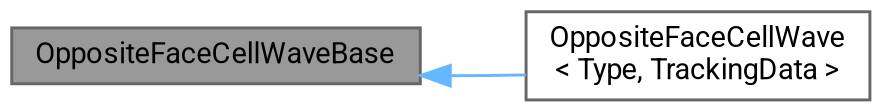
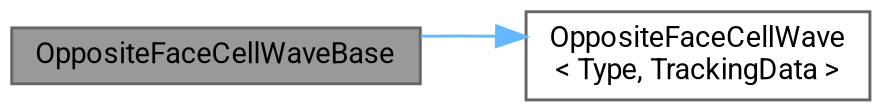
  digraph {
    rankdir=LR
    fontname=Roboto
    node [color=gray40 fontname=Roboto fontsize=10 shape=box style=filled]
    n1 [fillcolor=grey60 fontcolor=black height=0.2 label=OppositeFaceCellWaveBase width=0.4]
    n2 [fillcolor=white height=0.2 label="OppositeFaceCellWave\l\< Type, TrackingData \>" width=0.4]
-   n1 -> n2 [color=steelblue1 dir=back fontname=Roboto fontsize=10 labelfontname=Helvetica labelfontsize=10 style=solid]
+   n2 -> n1 [color=steelblue1 dir=back fontname=Roboto fontsize=10 labelfontname=Helvetica labelfontsize=10 style=solid]
  }
